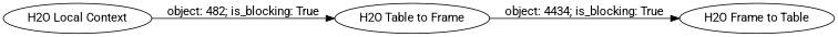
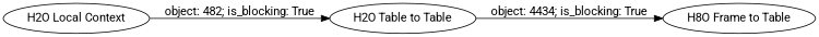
  digraph {
    fontname=Roboto
    rankdir=LR
    node [fontname=Roboto]
    edge [fontname=Roboto]
-   n1 [label="H2O Frame to Table"]
-   n2 [label="H2O Table to Frame"]
+   n1 [label="H8O Frame to Table"]
+   n2 [label="H2O Table to Table"]
    n3 [label="H2O Local Context"]
    n2 -> n1 [label="object: 4434; is_blocking: True"]
    n3 -> n2 [label="object: 482; is_blocking: True"]
  }
